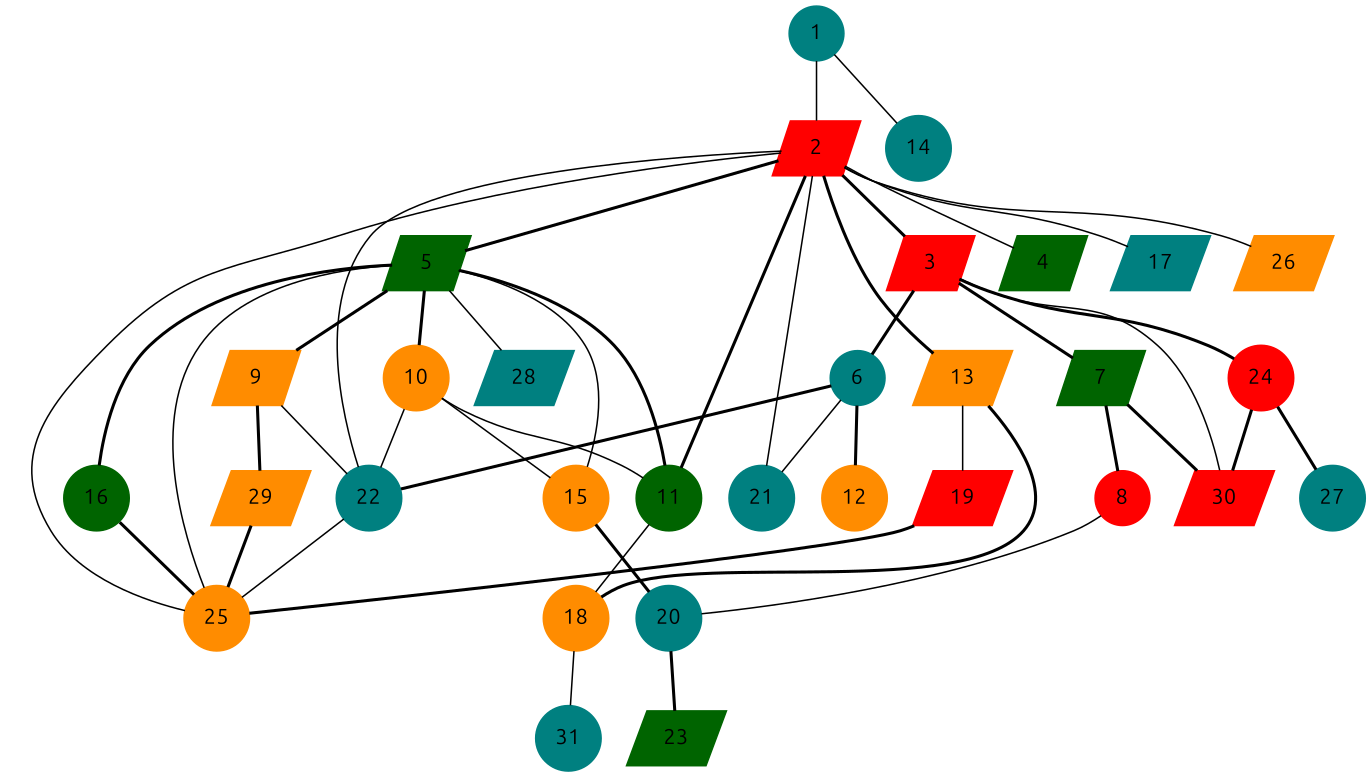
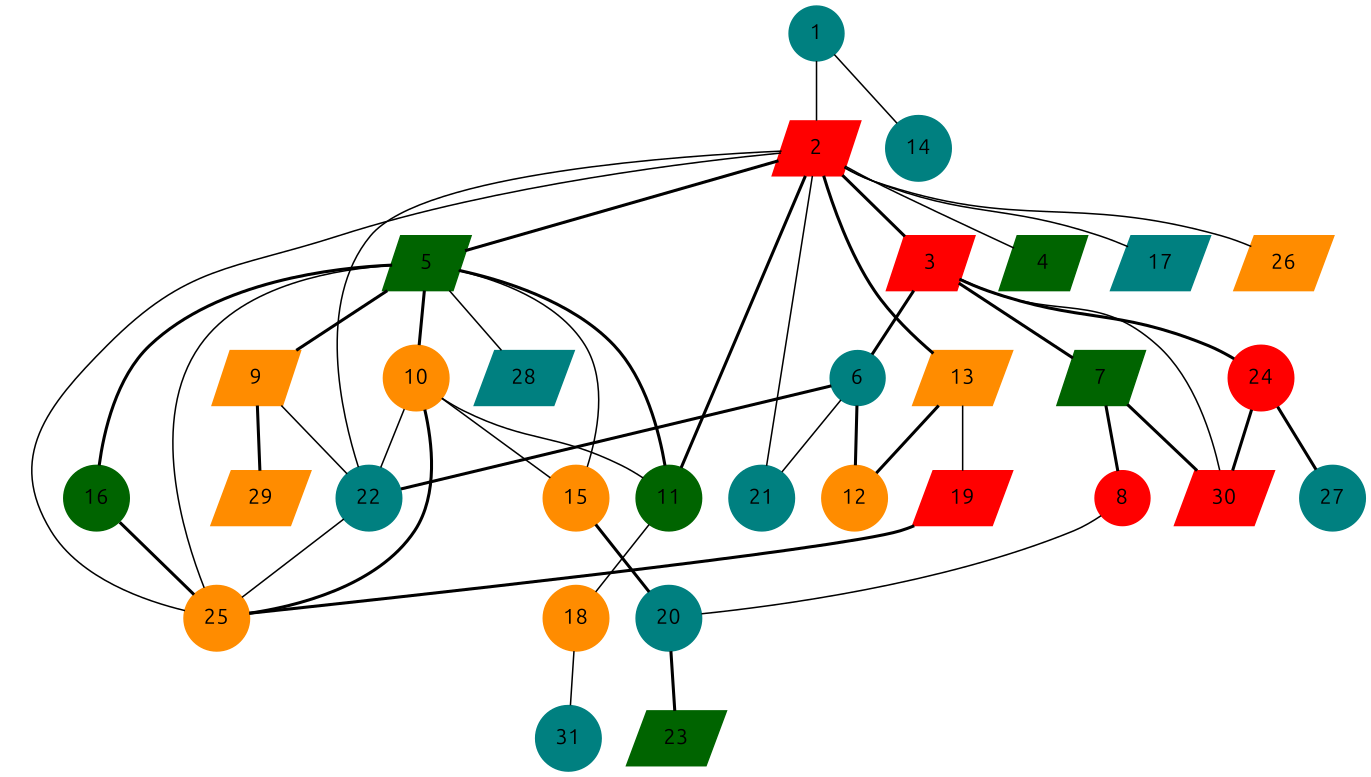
  graph {
    fontname=Ubuntu
    node [color=teal fontname=Ubuntu shape=circle style=filled]
    edge [fontname=Ubuntu style=bold weight=1.0]
    2 [color=red shape=parallelogram]
    1
    14
    3 [color=red shape=parallelogram]
    4 [color=darkgreen shape=parallelogram]
    5 [color=darkgreen shape=parallelogram]
    11 [color=darkgreen]
    13 [color=darkorange shape=parallelogram]
    17 [shape=parallelogram]
    21
    22
    25 [color=darkorange]
    26 [color=darkorange shape=parallelogram]
    6
    7 [color=darkgreen shape=parallelogram]
    24 [color=red]
    30 [color=red shape=parallelogram]
    9 [color=darkorange shape=parallelogram]
    10 [color=darkorange]
    15 [color=darkorange]
    16 [color=darkgreen]
    28 [shape=parallelogram]
    18 [color=darkorange]
    19 [color=red shape=parallelogram]
    12 [color=darkorange]
    8 [color=red]
    27
    29 [color=darkorange shape=parallelogram]
    20
    23 [color=darkgreen shape=parallelogram]
    31
    2 -- 3
    2 -- 4 [style=solid]
    2 -- 5
    2 -- 11
    2 -- 13
    2 -- 17 [style=solid]
    2 -- 21 [style=solid]
    2 -- 22 [style=solid]
    2 -- 25 [style=solid]
    2 -- 26 [style=solid]
    1 -- 2 [style=solid weight=6.0]
    1 -- 14 [style=solid]
    3 -- 6
    3 -- 7
    3 -- 24
    3 -- 30 [style=solid]
    5 -- 11
    5 -- 25 [style=solid]
    5 -- 9
    5 -- 10 [weight=3.0]
    5 -- 15 [style=solid weight=2.0]
    5 -- 16
    5 -- 28 [style=solid]
    11 -- 18 [style=solid]
-   13 -- 18
+   13 -- 12
    13 -- 19 [style=solid weight=2.0]
    22 -- 25 [style=solid]
    6 -- 21 [style=solid]
    6 -- 22
    6 -- 12
    7 -- 30
    7 -- 8
    24 -- 30
    24 -- 27
    9 -- 22 [style=solid]
    9 -- 29
    10 -- 11 [style=solid]
    10 -- 22 [style=solid]
-   29 -- 25
+   10 -- 25
    10 -- 15 [style=solid]
    15 -- 20 [weight=3.0]
    16 -- 25 [weight=2.0]
    18 -- 31 [style=solid]
    19 -- 25
    8 -- 20 [style=solid]
    20 -- 23
  }
